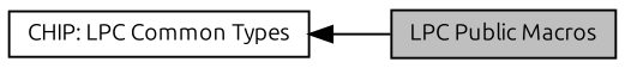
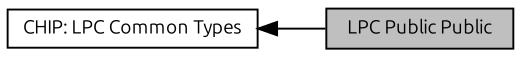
  digraph {
    rankdir=LR
    fontname=Ubuntu
    node [color=black fontname=Ubuntu fontsize=10 shape=record style=filled]
-   n1 [fillcolor=grey75 fontcolor=black height=0.2 label="LPC Public Macros" width=0.4]
+   n1 [fillcolor=grey75 fontcolor=black height=0.2 label="LPC Public Public" width=0.4]
    n2 [fillcolor=white height=0.2 label="CHIP: LPC Common Types" width=0.4]
    n2 -> n1 [dir=back fontname=Ubuntu fontsize=10 labelfontname=Helvetica labelfontsize=10 shape=plaintext style=solid]
  }
